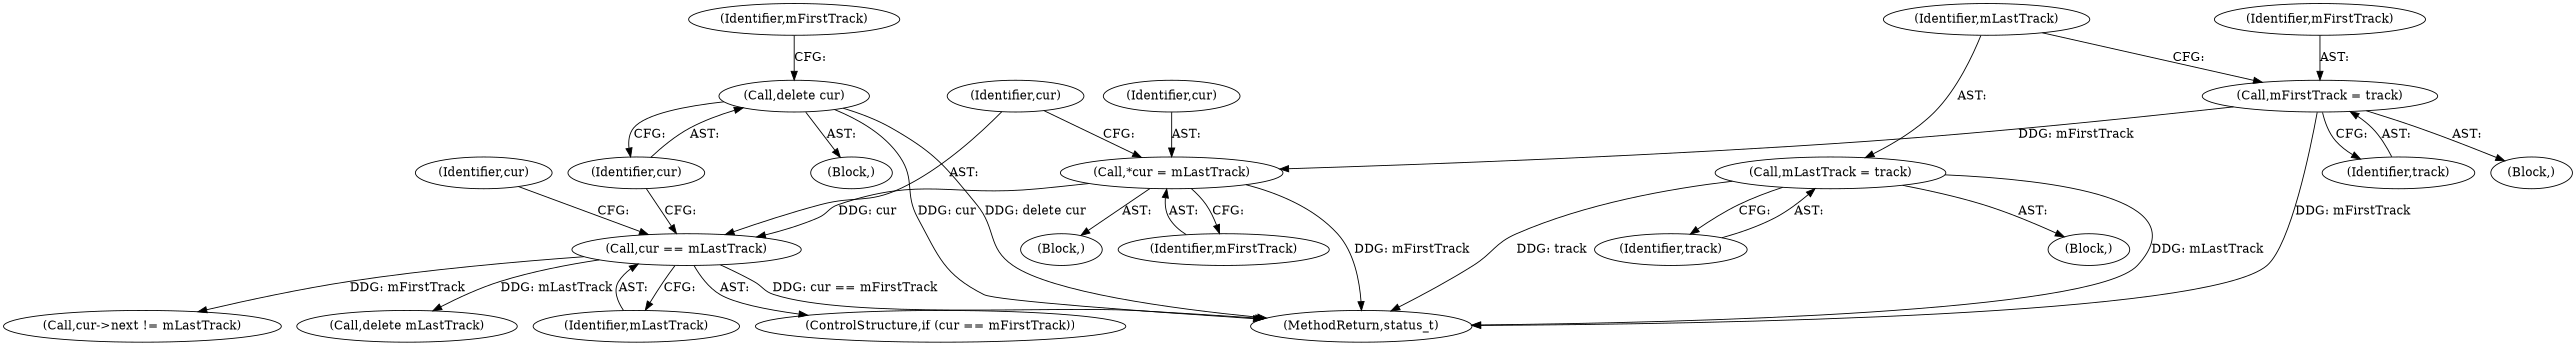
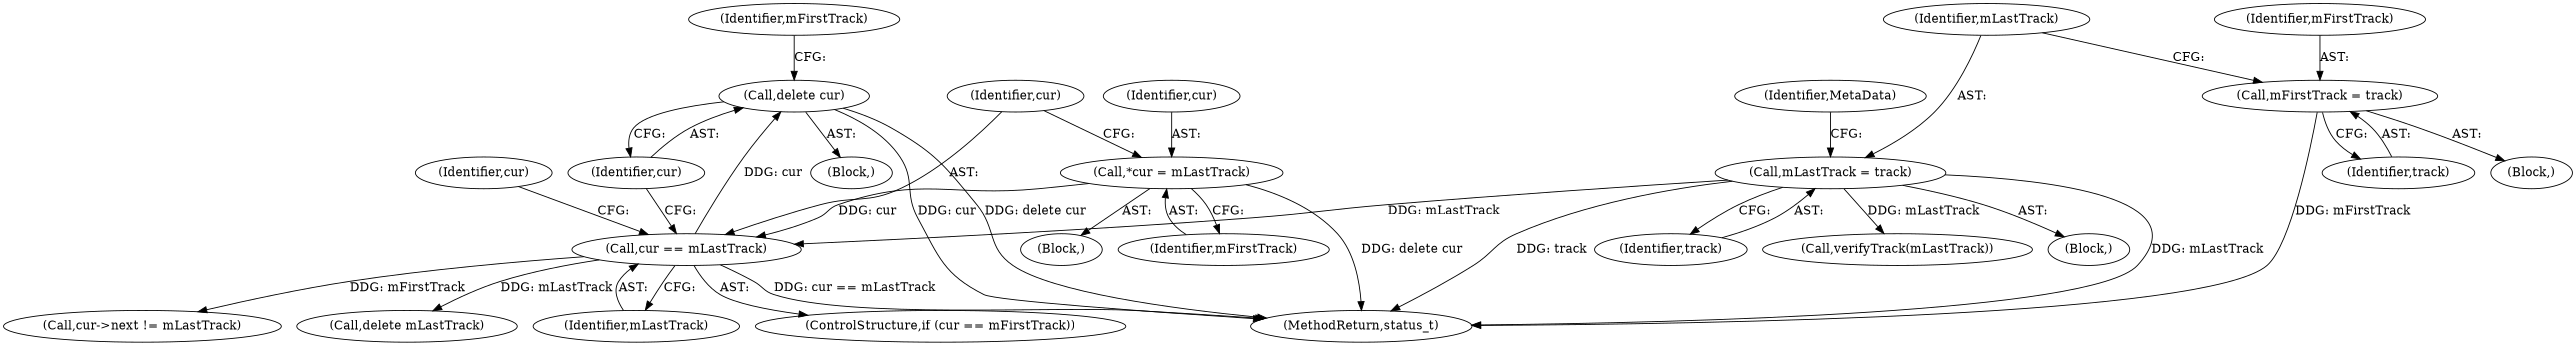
  digraph {
    n1 [label="(Call,delete cur)"]
    n2 [label="(Identifier,cur)"]
    n3 [label="(MethodReturn,status_t)"]
    n4 [label="(Block,)"]
    n5 [label="(Call,cur == mLastTrack)"]
    n6 [label="(Identifier,mLastTrack)"]
    n7 [label="(Call,cur->next != mLastTrack)"]
    n8 [label="(Call,delete mLastTrack)"]
    n9 [label="(ControlStructure,if (cur == mFirstTrack))"]
    n10 [label="(Call,*cur = mLastTrack)"]
    n11 [label="(Block,)"]
    n12 [label="(Identifier,mFirstTrack)"]
    n13 [label="(Call,mFirstTrack = track)"]
    n14 [label="(Identifier,track)"]
    n15 [label="(Block,)"]
    n16 [label="(Call,mLastTrack = track)"]
+   n17 [label="(Call,verifyTrack(mLastTrack))"]
    n18 [label="(Block,)"]
    n19 [label="(Identifier,track)"]
    n20 [label="(Identifier,mLastTrack)"]
    n21 [label="(Identifier,cur)"]
    n22 [label="(Identifier,cur)"]
    n23 [label="(Identifier,mFirstTrack)"]
    n24 [label="(Identifier,cur)"]
    n25 [label="(Identifier,mFirstTrack)"]
+   n26 [label="(Identifier,MetaData)"]
    n1 -> n2 [label="CFG: "]
    n1 -> n3 [label="DDG: cur"]
    n1 -> n3 [label="DDG: delete cur"]
    n1 -> n4 [label="AST: "]
    n2 -> n1 [label="AST: "]
    n2 -> n5 [label="CFG: "]
-   n5 -> n3 [label="DDG: cur == mFirstTrack"]
+   n5 -> n1 [label="DDG: cur"]
+   n5 -> n3 [label="DDG: cur == mLastTrack"]
    n5 -> n6 [label="CFG: "]
    n5 -> n7 [label="DDG: mFirstTrack"]
    n5 -> n8 [label="DDG: mLastTrack"]
    n5 -> n9 [label="AST: "]
    n6 -> n5 [label="AST: "]
-   n10 -> n3 [label="DDG: mFirstTrack"]
+   n10 -> n3 [label="DDG: delete cur"]
    n10 -> n5 [label="DDG: cur"]
    n10 -> n11 [label="AST: "]
    n10 -> n12 [label="CFG: "]
    n12 -> n10 [label="AST: "]
    n13 -> n3 [label="DDG: mFirstTrack"]
-   n13 -> n10 [label="DDG: mFirstTrack"]
    n13 -> n14 [label="CFG: "]
    n13 -> n15 [label="AST: "]
    n14 -> n13 [label="AST: "]
    n16 -> n3 [label="DDG: mLastTrack"]
    n16 -> n3 [label="DDG: track"]
+   n16 -> n5 [label="DDG: mLastTrack"]
+   n16 -> n17 [label="DDG: mLastTrack"]
    n16 -> n18 [label="AST: "]
    n16 -> n19 [label="CFG: "]
    n19 -> n16 [label="AST: "]
    n20 -> n13 [label="CFG: "]
    n20 -> n16 [label="AST: "]
    n21 -> n5 [label="CFG: "]
    n22 -> n5 [label="AST: "]
    n22 -> n10 [label="CFG: "]
    n23 -> n1 [label="CFG: "]
    n24 -> n10 [label="AST: "]
    n25 -> n13 [label="AST: "]
+   n26 -> n16 [label="CFG: "]
  }
